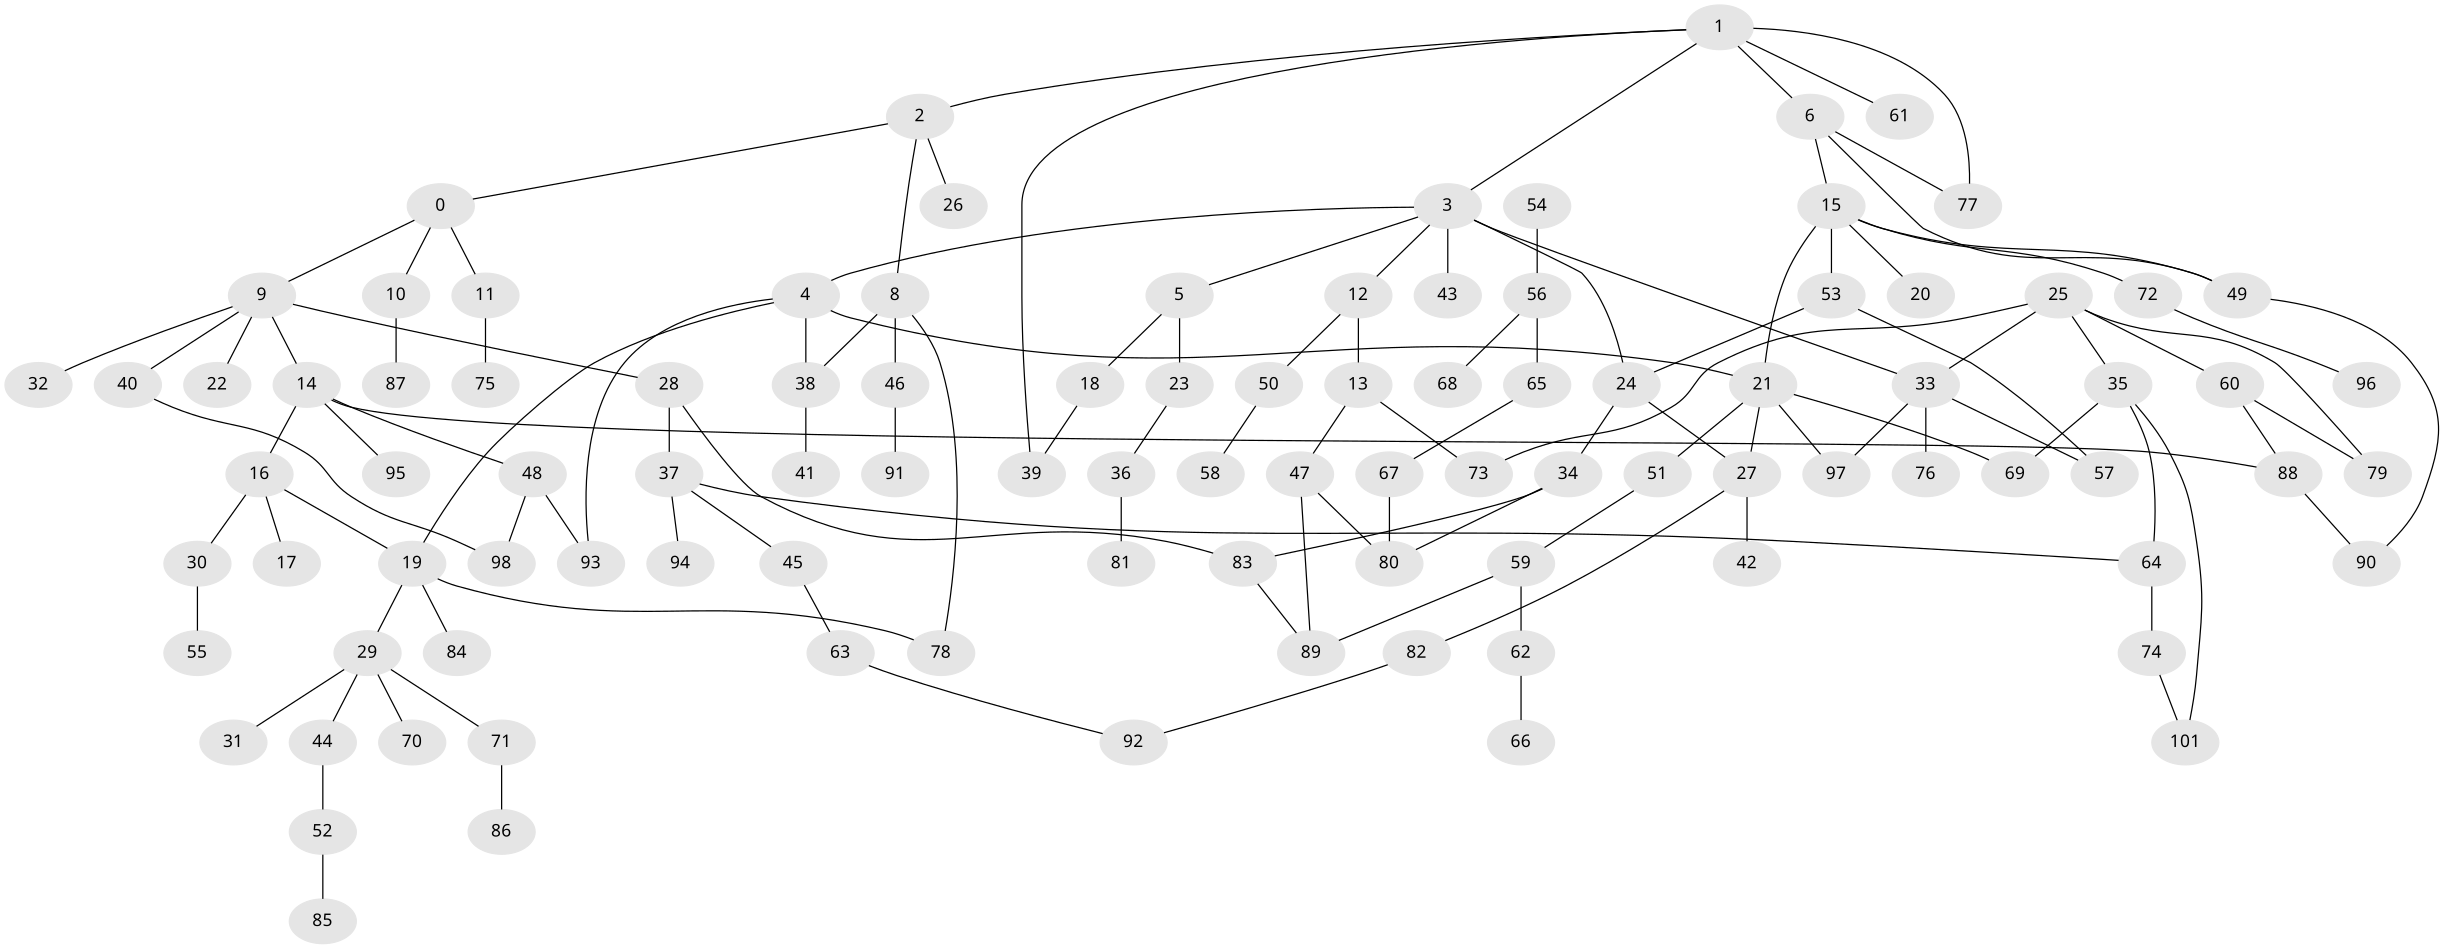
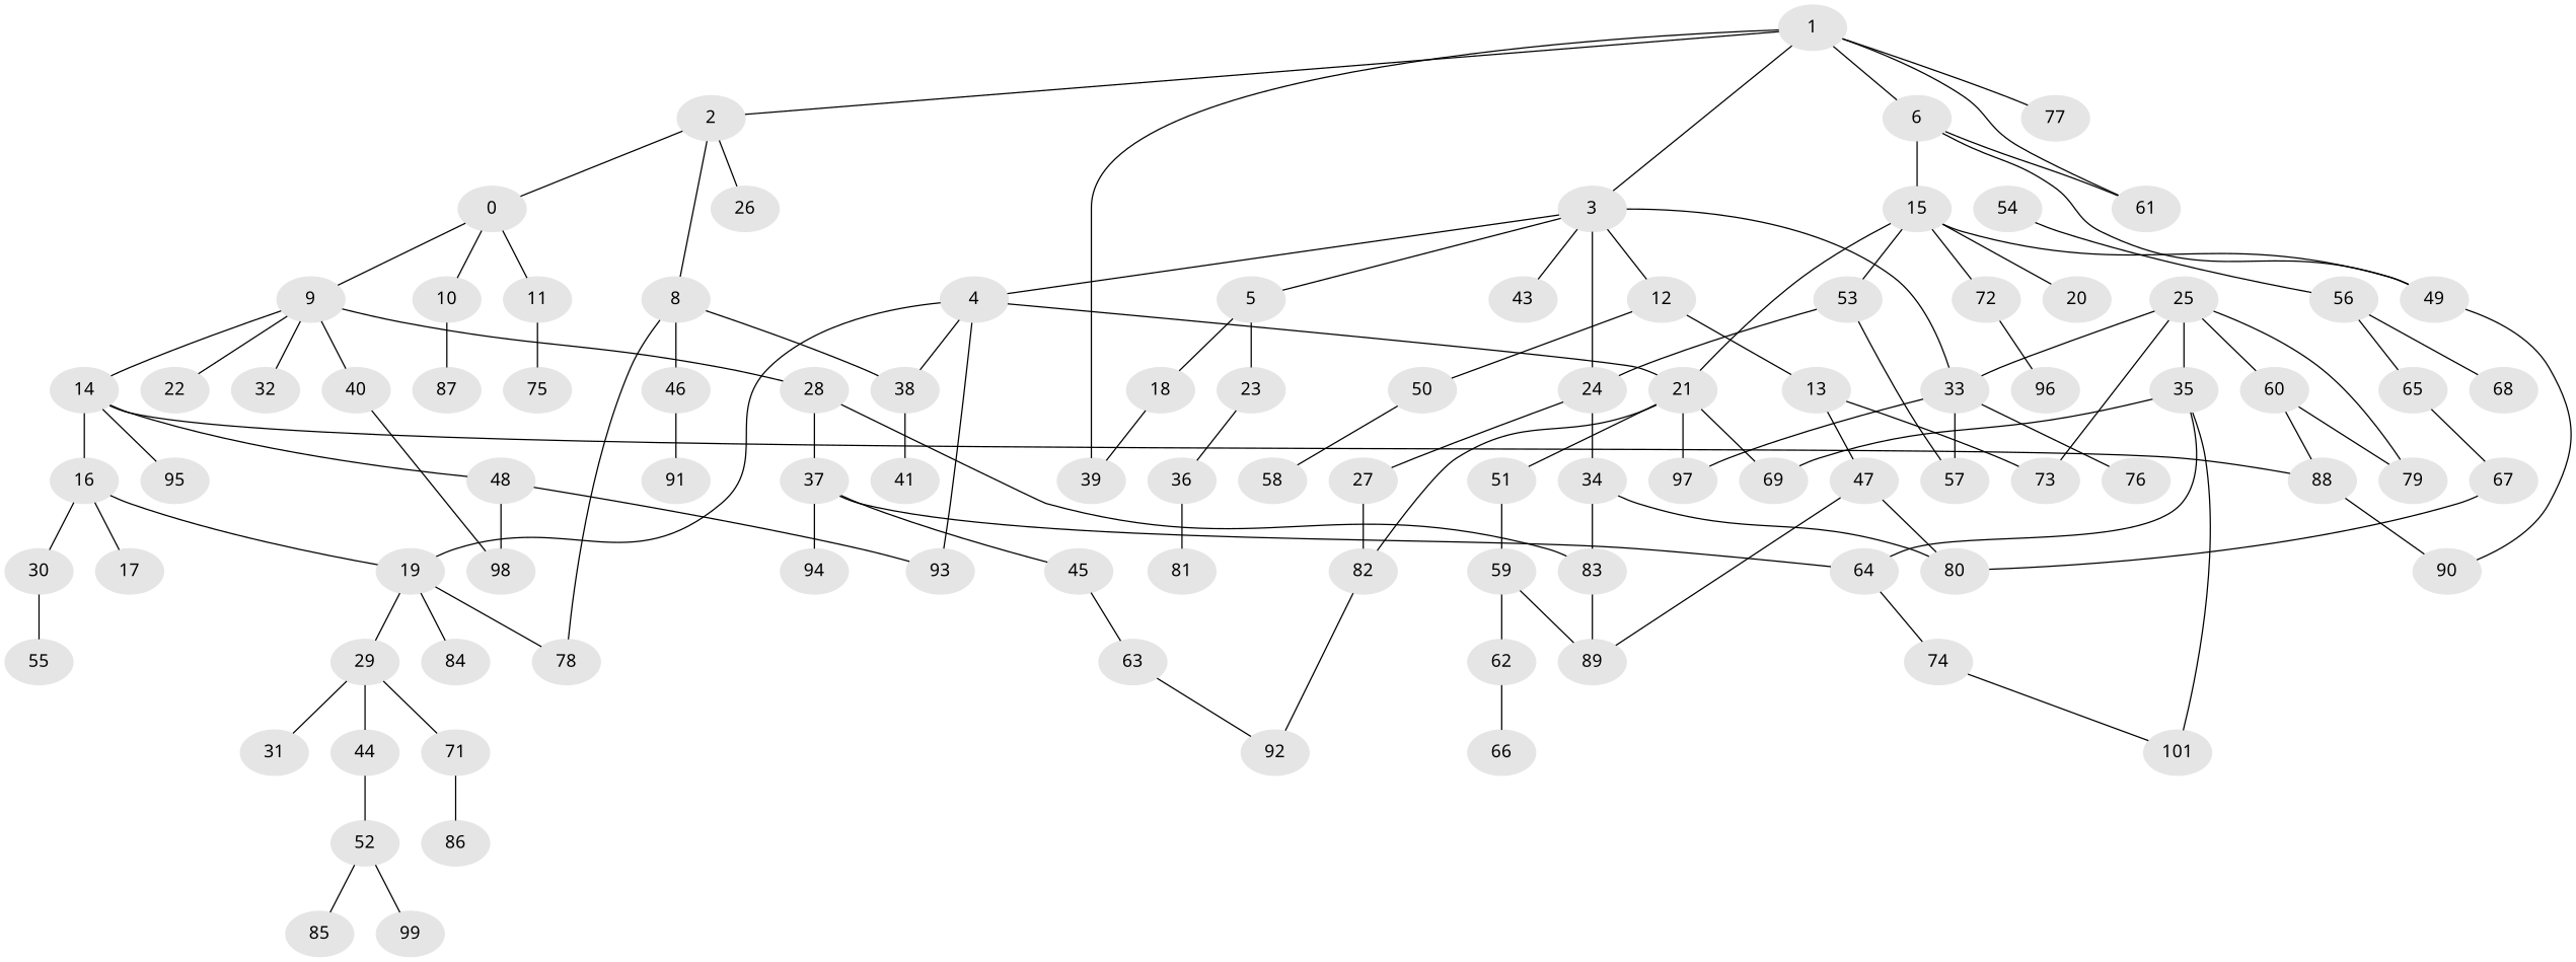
  graph {
    fontname="Noto Sans"
    node [color=gray90 fontname="Noto Sans" style=filled]
    edge [fontname="Noto Sans"]
    1
    2
    3
    6
    39
    61
    77
    n8 [label=0]
    8
    26
    4
    5
    12
    24
    33
    43
    15
    49
    9
    10
    11
    38
    46
    78
    19
    21
    93
    18
    23
    13
    50
    27
    34
    97
    57
    76
    29
    84
    51
    69
    82
    25
    73
    35
    60
    41
    36
    20
    53
    72
    90
    14
    22
    28
    32
    40
    87
    75
    91
    16
    48
    88
    95
    37
    83
    98
    47
    58
    80
    89
    17
    30
    96
    55
    31
    44
-   70
    71
    59
    92
    81
-   42
    64
    n84 [label=101]
    79
    45
    94
    52
    86
    74
    63
    54
    56
    85
+   99
    62
    65
    68
    67
    66
    1 -- 2
    1 -- 3
    1 -- 6
    1 -- 39
    1 -- 61
    1 -- 77
    2 -- n8
    2 -- 8
    2 -- 26
    3 -- 4
    3 -- 5
    3 -- 12
    3 -- 24
    3 -- 33
    3 -- 43
-   6 -- 77
+   6 -- 61
    6 -- 15
    6 -- 49
    n8 -- 9
    n8 -- 10
    n8 -- 11
    8 -- 38
    8 -- 46
    8 -- 78
    4 -- 38
    4 -- 19
    4 -- 21
    4 -- 93
    5 -- 18
    5 -- 23
    12 -- 13
    12 -- 50
    24 -- 27
    24 -- 34
    33 -- 97
    33 -- 57
    33 -- 76
    15 -- 49
    15 -- 21
    15 -- 20
    15 -- 53
    15 -- 72
    49 -- 90
    9 -- 14
    9 -- 22
    9 -- 28
    9 -- 32
    9 -- 40
    10 -- 87
    11 -- 75
    38 -- 41
    46 -- 91
    19 -- 78
    19 -- 29
    19 -- 84
    21 -- 97
    21 -- 51
    21 -- 69
-   21 -- 27
+   21 -- 82
    18 -- 39
    23 -- 36
    13 -- 73
    13 -- 47
    50 -- 58
    27 -- 82
-   27 -- 42
    34 -- 83
    34 -- 80
    29 -- 31
    29 -- 44
-   29 -- 70
    29 -- 71
    51 -- 59
    82 -- 92
    25 -- 33
    25 -- 73
    25 -- 35
    25 -- 60
    35 -- 69
    35 -- 64
    35 -- n84
    60 -- 88
    60 -- 79
    36 -- 81
    53 -- 24
    53 -- 57
    72 -- 96
    14 -- 16
    14 -- 48
    14 -- 88
    14 -- 95
    28 -- 37
    28 -- 83
    40 -- 98
    16 -- 19
    16 -- 17
    16 -- 30
    48 -- 93
    48 -- 98
    88 -- 90
    37 -- 64
    37 -- 45
    37 -- 94
    83 -- 89
    47 -- 80
    47 -- 89
    30 -- 55
    44 -- 52
    71 -- 86
    59 -- 89
    59 -- 62
    64 -- 74
    79 -- 25
    45 -- 63
    52 -- 85
+   52 -- 99
    74 -- n84
    63 -- 92
    54 -- 56
    56 -- 65
    56 -- 68
    62 -- 66
    65 -- 67
    67 -- 80
  }
